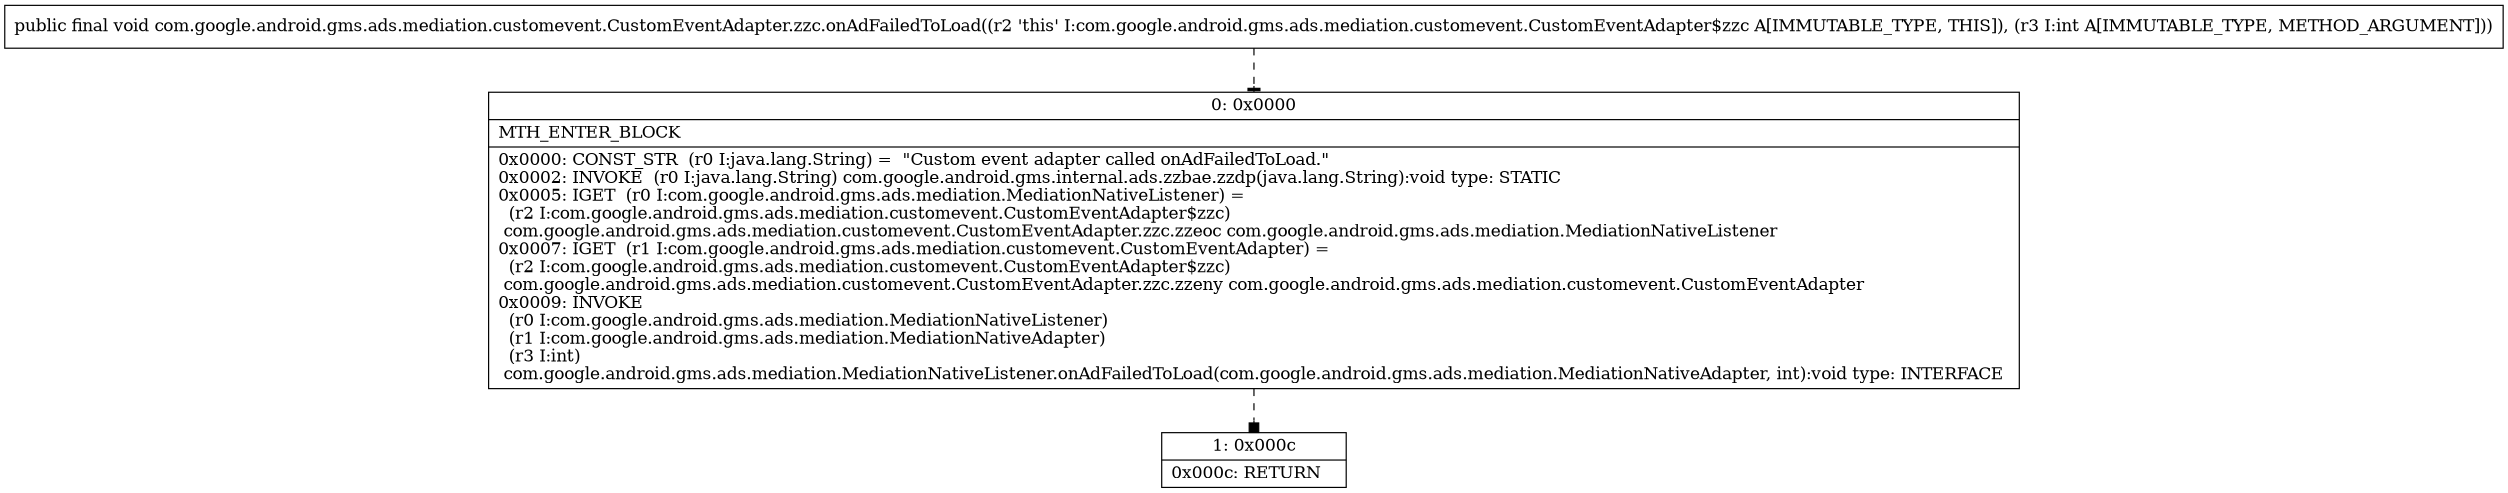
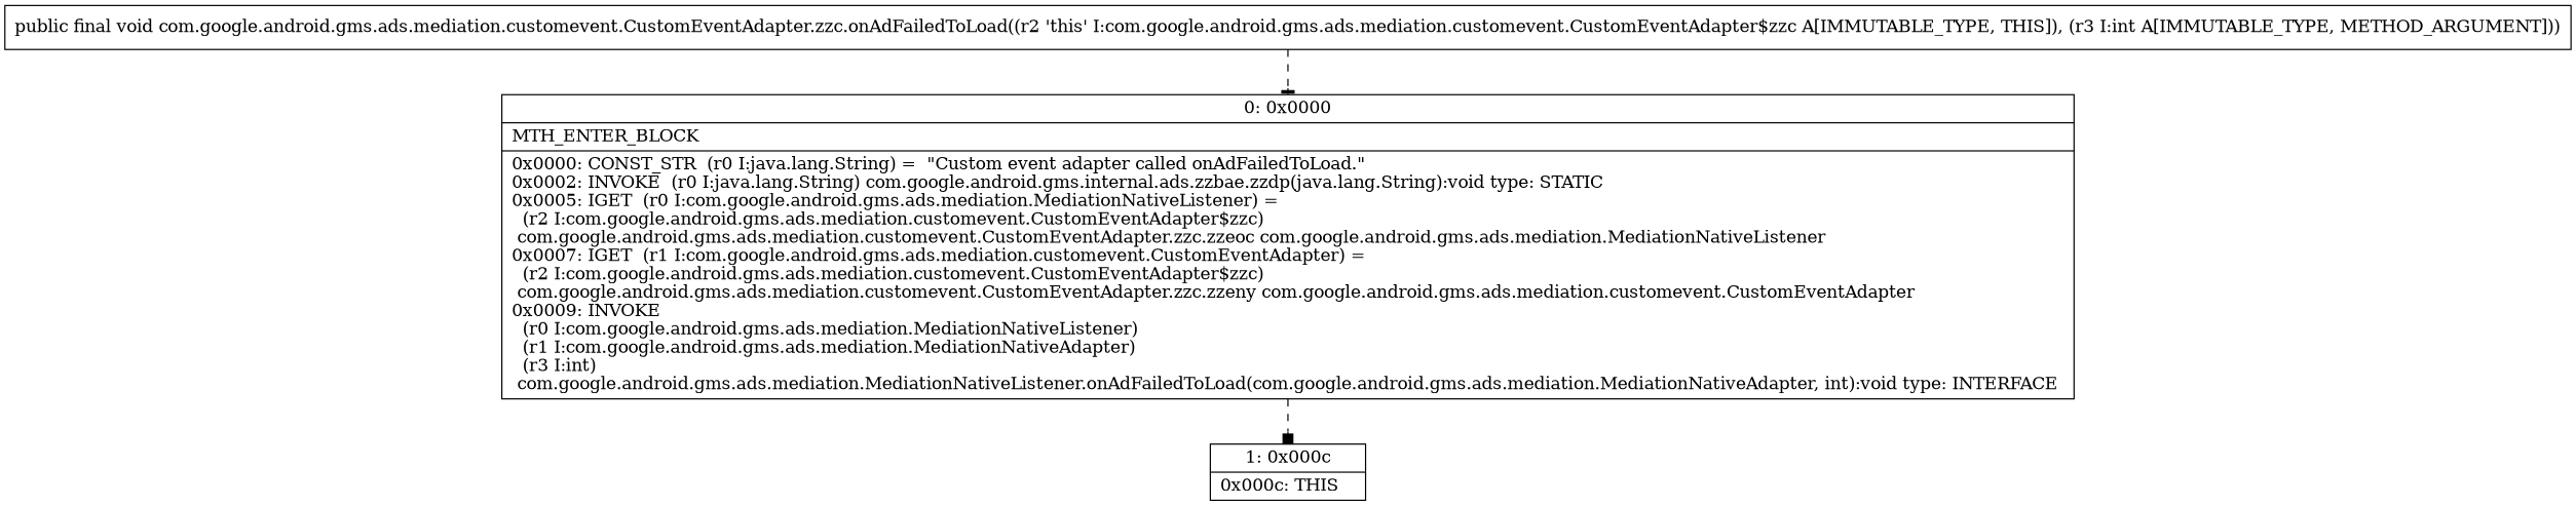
  digraph {
    node [shape=record]
    edge [style=dashed]
    n1 [label="{0\:\ 0x0000|MTH_ENTER_BLOCK\l|0x0000: CONST_STR  (r0 I:java.lang.String) =  \"Custom event adapter called onAdFailedToLoad.\" \l0x0002: INVOKE  (r0 I:java.lang.String) com.google.android.gms.internal.ads.zzbae.zzdp(java.lang.String):void type: STATIC \l0x0005: IGET  (r0 I:com.google.android.gms.ads.mediation.MediationNativeListener) = \l  (r2 I:com.google.android.gms.ads.mediation.customevent.CustomEventAdapter$zzc)\l com.google.android.gms.ads.mediation.customevent.CustomEventAdapter.zzc.zzeoc com.google.android.gms.ads.mediation.MediationNativeListener \l0x0007: IGET  (r1 I:com.google.android.gms.ads.mediation.customevent.CustomEventAdapter) = \l  (r2 I:com.google.android.gms.ads.mediation.customevent.CustomEventAdapter$zzc)\l com.google.android.gms.ads.mediation.customevent.CustomEventAdapter.zzc.zzeny com.google.android.gms.ads.mediation.customevent.CustomEventAdapter \l0x0009: INVOKE  \l  (r0 I:com.google.android.gms.ads.mediation.MediationNativeListener)\l  (r1 I:com.google.android.gms.ads.mediation.MediationNativeAdapter)\l  (r3 I:int)\l com.google.android.gms.ads.mediation.MediationNativeListener.onAdFailedToLoad(com.google.android.gms.ads.mediation.MediationNativeAdapter, int):void type: INTERFACE \l}"]
-   n2 [label="{1\:\ 0x000c|0x000c: RETURN   \l}"]
+   n2 [label="{1\:\ 0x000c|0x000c: THIS   \l}"]
    n3 [label="{public final void com.google.android.gms.ads.mediation.customevent.CustomEventAdapter.zzc.onAdFailedToLoad((r2 'this' I:com.google.android.gms.ads.mediation.customevent.CustomEventAdapter$zzc A[IMMUTABLE_TYPE, THIS]), (r3 I:int A[IMMUTABLE_TYPE, METHOD_ARGUMENT])) }"]
    n1 -> n2 [arrowhead=box]
    n3 -> n1 [arrowhead=tee]
  }
